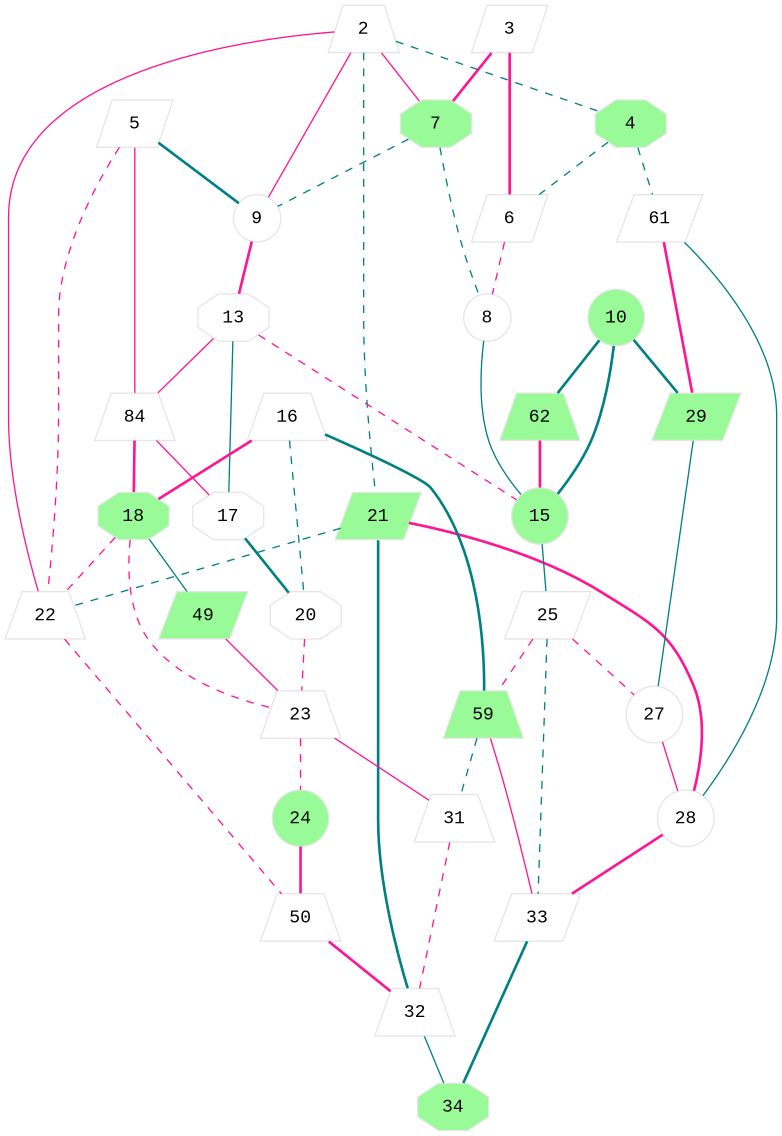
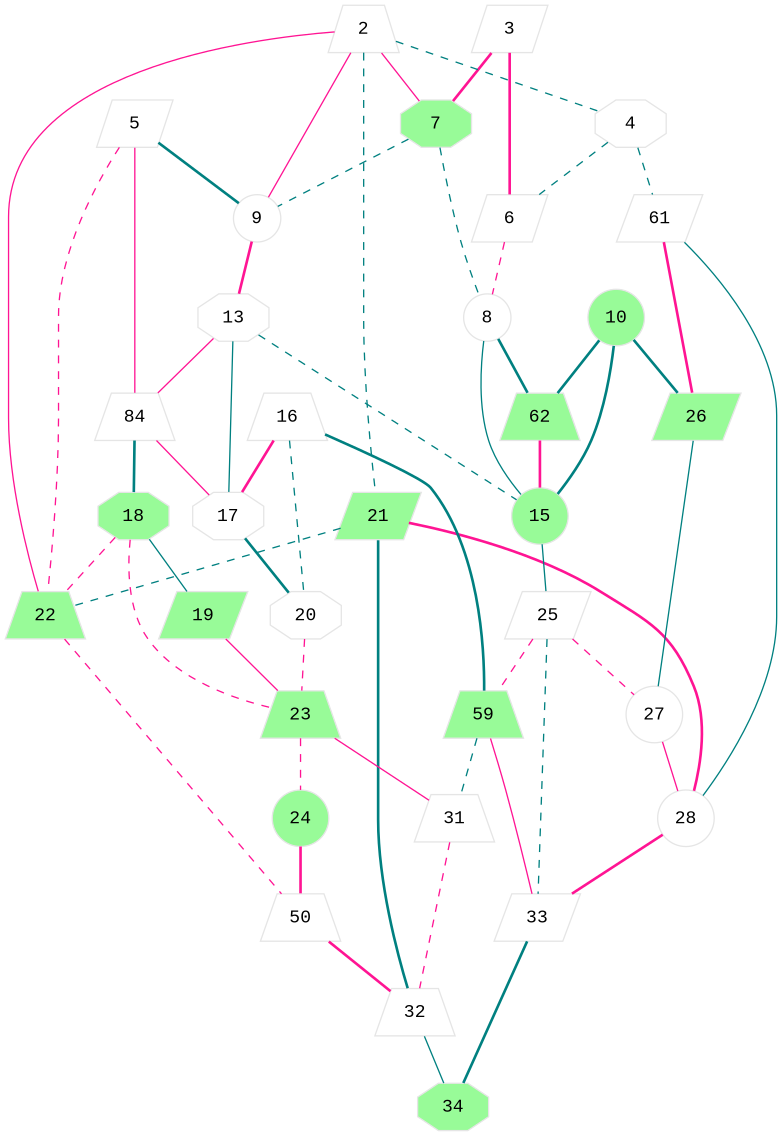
  graph {
    fontname="Liberation Mono"
    node [color=gray90 fillcolor=white fontname="Liberation Mono" shape=trapezium style=filled]
    edge [color=deeppink fontname="Liberation Mono" style=dashed weight=1.0]
    7 [fillcolor=palegreen shape=octagon]
    3 [shape=parallelogram]
    6 [shape=parallelogram]
-   4 [fillcolor=palegreen shape=octagon]
+   4 [shape=octagon]
    n5 [label=61 shape=parallelogram]
    2
    9 [shape=circle]
    21 [fillcolor=palegreen shape=parallelogram]
-   22
+   22 [fillcolor=palegreen]
    8 [shape=circle]
    13 [shape=octagon]
    28 [shape=circle]
    32
    n14 [label=50]
-   26 [fillcolor=palegreen shape=parallelogram label=29]
+   26 [fillcolor=palegreen shape=parallelogram]
    5 [shape=parallelogram]
    n17 [label=84]
    17 [shape=octagon]
    18 [fillcolor=palegreen shape=octagon]
    n20 [fillcolor=palegreen label=62]
    15 [fillcolor=palegreen shape=circle]
    10 [fillcolor=palegreen shape=circle]
    25 [shape=parallelogram]
    27 [shape=circle]
    33 [shape=parallelogram]
    20 [shape=octagon]
-   19 [fillcolor=palegreen shape=parallelogram label=49]
-   23
+   19 [fillcolor=palegreen shape=parallelogram]
+   23 [fillcolor=palegreen]
    n29 [fillcolor=palegreen label=59]
    16
    31
    24 [fillcolor=palegreen shape=circle]
    34 [fillcolor=palegreen shape=octagon]
    7 -- 9 [color=teal]
    7 -- 8 [color=teal]
    3 -- 7 [style=bold]
    3 -- 6 [style=bold weight=2.0]
    6 -- 8
    4 -- 6 [color=teal]
    4 -- n5 [color=teal weight=2.0]
    n5 -- 28 [color=teal style=solid]
    n5 -- 26 [style=bold]
    2 -- 7 [style=solid]
    2 -- 4 [color=teal]
    2 -- 9 [style=solid]
    2 -- 21 [color=teal]
    2 -- 22 [style=solid]
    9 -- 13 [style=bold]
    21 -- 22 [color=teal]
    21 -- 28 [style=bold]
    21 -- 32 [color=teal style=bold]
    22 -- n14
+   8 -- n20 [color=teal style=bold]
    8 -- 15 [color=teal style=solid]
    13 -- n17 [style=solid]
    13 -- 17 [color=teal style=solid]
-   13 -- 15
+   13 -- 15 [color=teal]
    28 -- 33 [style=bold]
    32 -- 34 [color=teal style=solid]
    n14 -- 32 [style=bold]
    26 -- 27 [color=teal style=solid weight=2.0]
    5 -- 9 [color=teal style=bold]
    5 -- 22
    5 -- n17 [style=solid]
    n17 -- 17 [style=solid]
-   n17 -- 18 [style=bold]
+   n17 -- 18 [color=teal style=bold]
    17 -- 20 [color=teal style=bold]
    18 -- 22
    18 -- 19 [color=teal style=solid]
    18 -- 23
    n20 -- 15 [style=bold]
    15 -- 25 [color=teal style=solid]
    10 -- 26 [color=teal style=bold]
    10 -- n20 [color=teal style=bold]
    10 -- 15 [color=teal style=bold]
    25 -- 27
    25 -- 33 [color=teal]
    25 -- n29
    27 -- 28 [style=solid]
    33 -- 34 [color=teal style=bold]
    20 -- 23 [weight=2.0]
    19 -- 23 [style=solid]
    23 -- 31 [style=solid]
    23 -- 24
    n29 -- 33 [style=solid]
    n29 -- 31 [color=teal]
-   16 -- 18 [style=bold]
+   16 -- 17 [style=bold]
    16 -- 20 [color=teal]
    16 -- n29 [color=teal style=bold]
    31 -- 32
    24 -- n14 [style=bold]
  }
